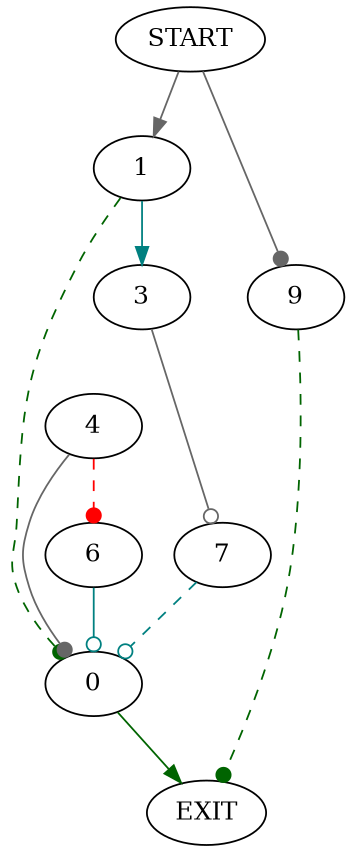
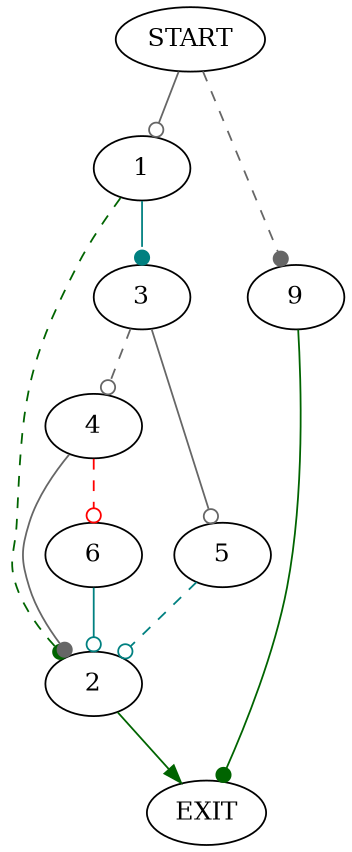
  digraph {
    edge [arrowhead=odot color=gray40 style=solid]
    n1 [label=START]
    1
    n3 [label=9]
-   2 [label=0]
+   2
    3
    n6 [label=EXIT]
    4
-   5 [label=7]
+   5
    6
-   n1 -> 1 [arrowhead=normal]
-   n1 -> n3 [arrowhead=dot]
+   n1 -> 1
+   n1 -> n3 [arrowhead=dot style=dashed]
    1 -> 2 [arrowhead=dot color=darkgreen style=dashed]
-   1 -> 3 [arrowhead=normal color=teal]
-   n3 -> n6 [arrowhead=dot color=darkgreen style=dashed]
+   1 -> 3 [arrowhead=dot color=teal]
+   n3 -> n6 [arrowhead=dot color=darkgreen]
    2 -> n6 [arrowhead=normal color=darkgreen]
+   3 -> 4 [style=dashed]
    3 -> 5
    4 -> 2 [arrowhead=dot]
-   4 -> 6 [arrowhead=dot color=red style=dashed]
+   4 -> 6 [color=red style=dashed]
    5 -> 2 [color=teal style=dashed]
    6 -> 2 [color=teal]
  }
